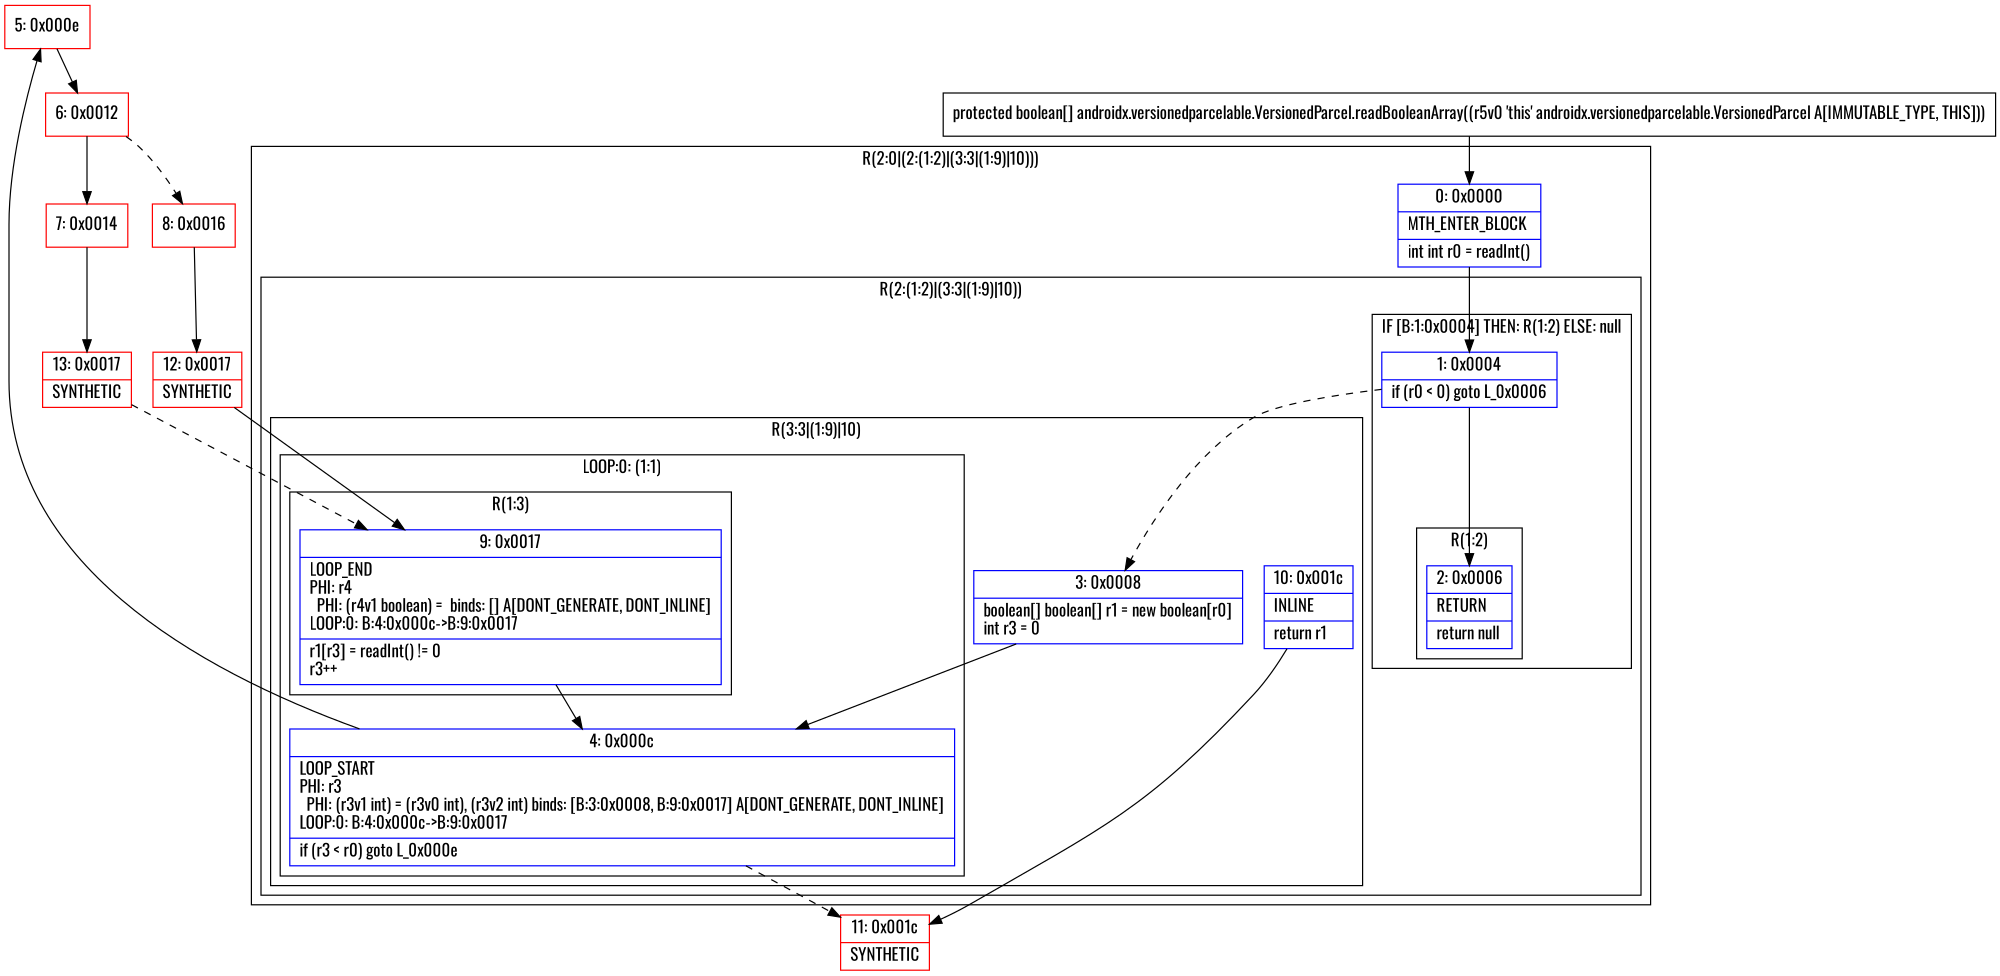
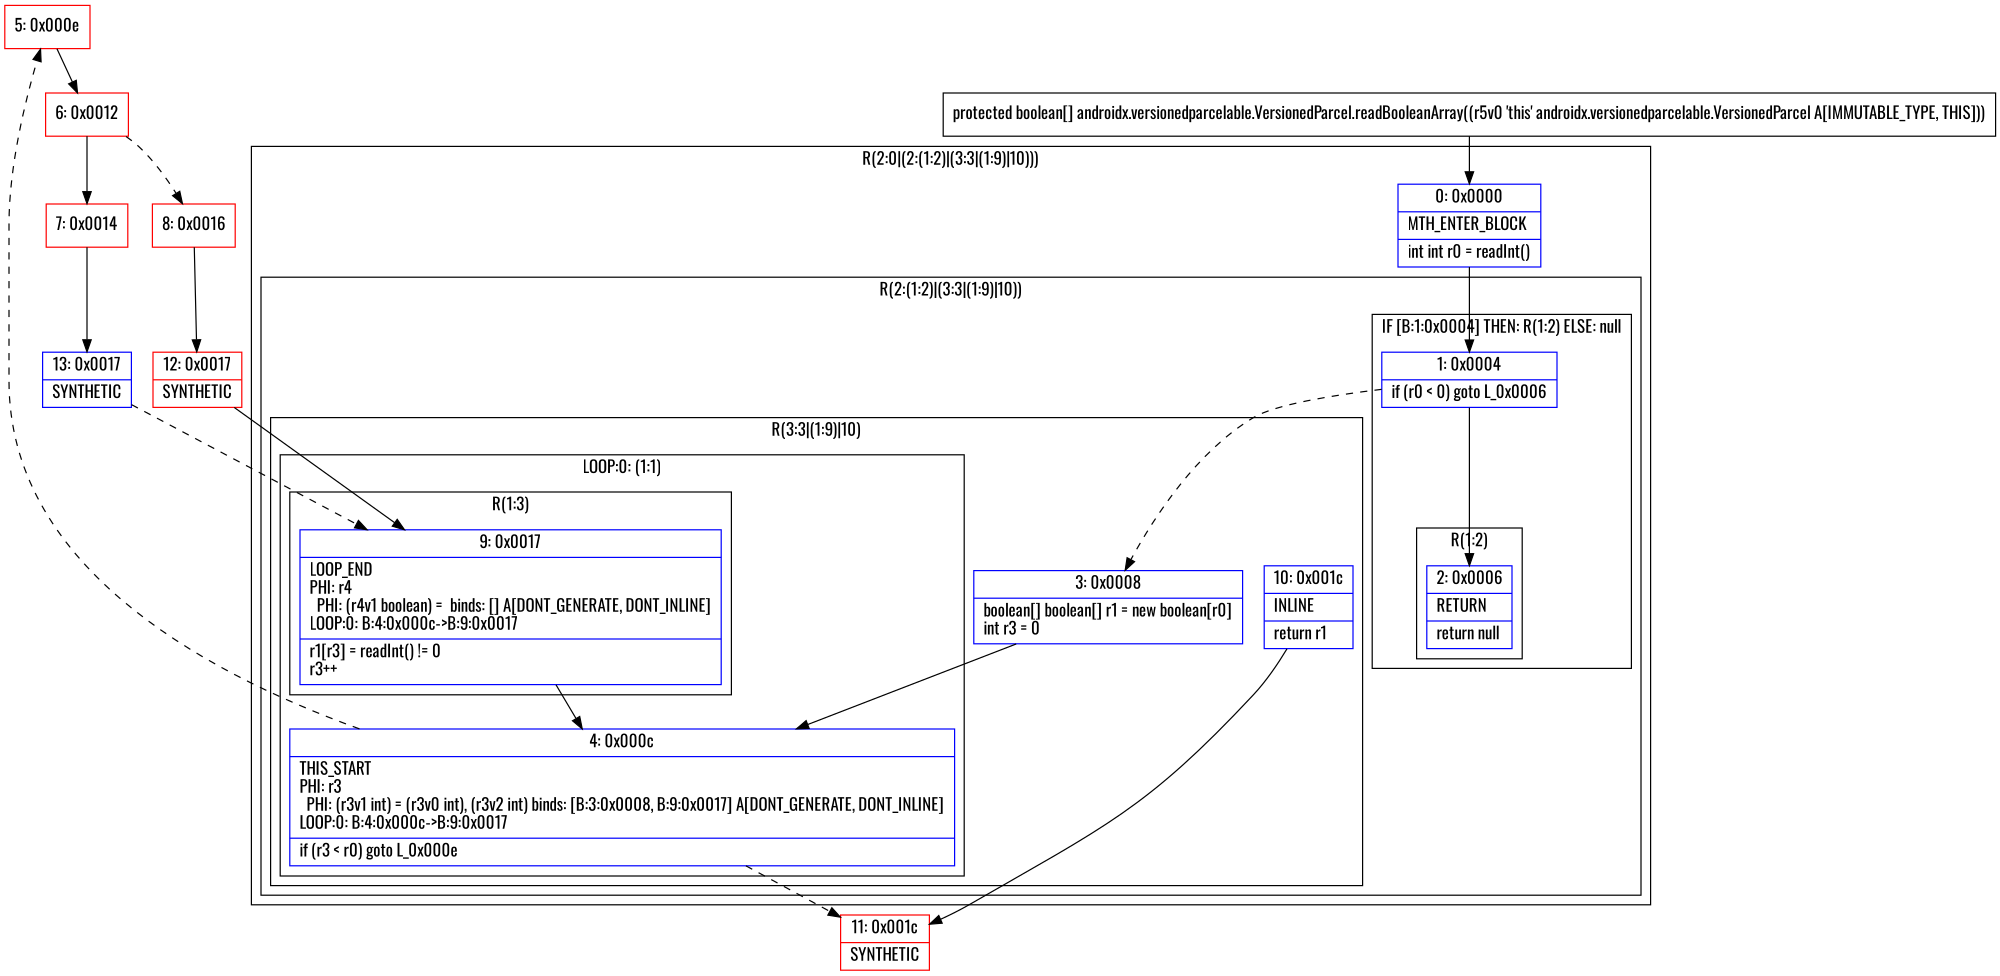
  digraph {
    fontname=Oswald
    node [color=blue fontname=Oswald shape=record]
    edge [fontname=Oswald]
    n1 [label="{2\:\ 0x0006|RETURN\l|return null\l}"]
    n2 [label="{1\:\ 0x0004|if (r0 \< 0) goto L_0x0006\l}"]
    n3 [label="{9\:\ 0x0017|LOOP_END\lPHI: r4 \l  PHI: (r4v1 boolean) =  binds: [] A[DONT_GENERATE, DONT_INLINE]\lLOOP:0: B:4:0x000c\-\>B:9:0x0017\l|r1[r3] = readInt() != 0\lr3++\l}"]
-   n4 [label="{4\:\ 0x000c|LOOP_START\lPHI: r3 \l  PHI: (r3v1 int) = (r3v0 int), (r3v2 int) binds: [B:3:0x0008, B:9:0x0017] A[DONT_GENERATE, DONT_INLINE]\lLOOP:0: B:4:0x000c\-\>B:9:0x0017\l|if (r3 \< r0) goto L_0x000e\l}"]
+   n4 [label="{4\:\ 0x000c|THIS_START\lPHI: r3 \l  PHI: (r3v1 int) = (r3v0 int), (r3v2 int) binds: [B:3:0x0008, B:9:0x0017] A[DONT_GENERATE, DONT_INLINE]\lLOOP:0: B:4:0x000c\-\>B:9:0x0017\l|if (r3 \< r0) goto L_0x000e\l}"]
    n5 [label="{3\:\ 0x0008|boolean[] boolean[] r1 = new boolean[r0]\lint r3 = 0\l}"]
    n6 [label="{10\:\ 0x001c|INLINE\l|return r1\l}"]
    n7 [label="{0\:\ 0x0000|MTH_ENTER_BLOCK\l|int int r0 = readInt()\l}"]
    n8 [color=red label="{5\:\ 0x000e}"]
    n9 [color=red label="{11\:\ 0x001c|SYNTHETIC\l}"]
    n10 [color=red label="{6\:\ 0x0012}"]
    n11 [color=red label="{7\:\ 0x0014}"]
    n12 [color=red label="{8\:\ 0x0016}"]
-   n13 [color=red label="{13\:\ 0x0017|SYNTHETIC\l}"]
+   n13 [label="{13\:\ 0x0017|SYNTHETIC\l}"]
    n14 [color=red label="{12\:\ 0x0017|SYNTHETIC\l}"]
    n15 [label="{protected boolean[] androidx.versionedparcelable.VersionedParcel.readBooleanArray((r5v0 'this' androidx.versionedparcelable.VersionedParcel A[IMMUTABLE_TYPE, THIS])) }" color=""]
    subgraph cluster_1 {
      label="R(2:0|(2:(1:2)|(3:3|(1:9)|10)))"
      n7
      subgraph cluster_2 {
        label="R(2:(1:2)|(3:3|(1:9)|10))"
        subgraph cluster_3 {
          label="IF [B:1:0x0004] THEN: R(1:2) ELSE: null"
          n2
          subgraph cluster_4 {
            label="R(1:2)"
            n1
          }
        }
        subgraph cluster_5 {
          label="R(3:3|(1:9)|10)"
          n5
          n6
          subgraph cluster_6 {
            label="LOOP:0: (1:1)"
            n4
            subgraph cluster_7 {
              label="R(1:3)"
              n3
            }
          }
        }
      }
    }
    n2 -> n1
    n2 -> n5 [style=dashed]
    n3 -> n4
-   n4 -> n8
+   n4 -> n8 [style=dashed]
    n4 -> n9 [style=dashed]
    n5 -> n4
    n6 -> n9
    n7 -> n2
    n8 -> n10
    n10 -> n11
    n10 -> n12 [style=dashed]
    n11 -> n13
    n12 -> n14
    n13 -> n3 [style=dashed]
    n14 -> n3
    n15 -> n7
  }
